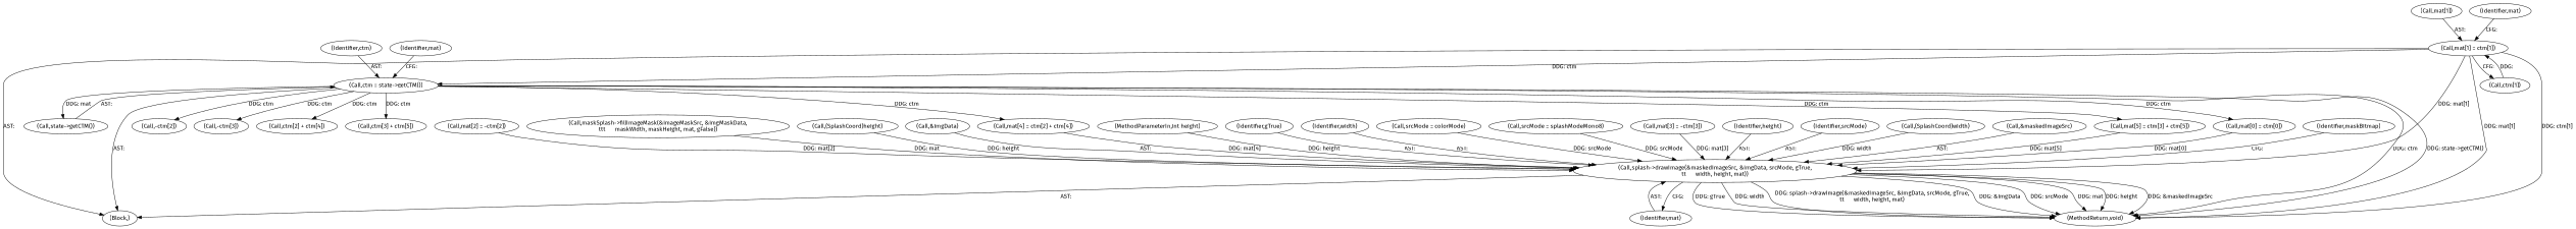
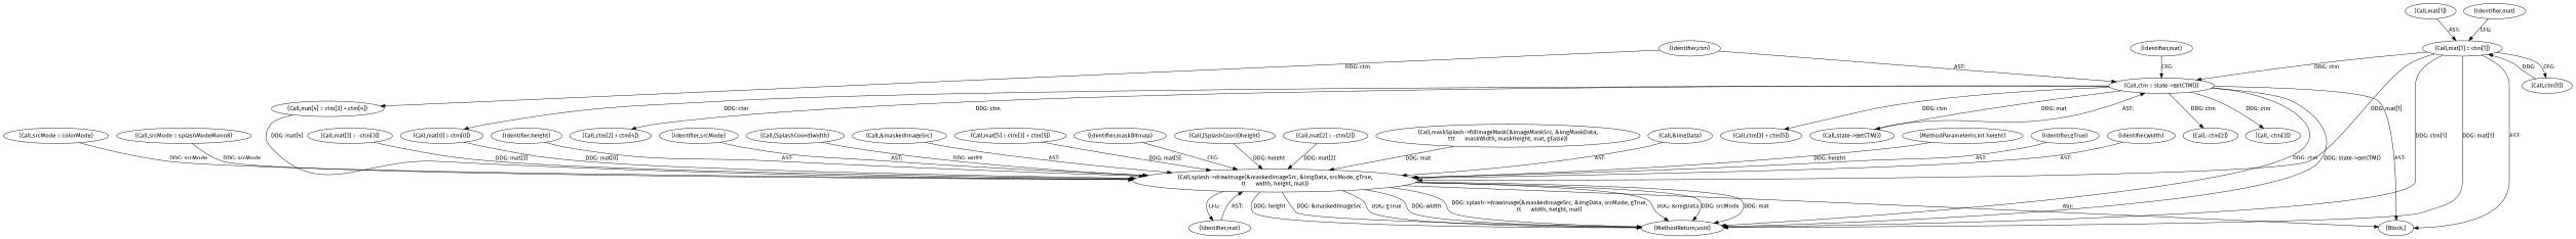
  digraph {
    fontname="Fira Sans"
    node [fontname="Fira Sans"]
    edge [fontname="Fira Sans"]
    n1 [label="(Call,mat[1] = ctm[1])"]
    n2 [label="(Call,splash->drawImage(&maskedImageSrc, &imgData, srcMode, gTrue,\n\t\t      width, height, mat))"]
    n3 [label="(MethodReturn,void)"]
    n4 [label="(Block,)"]
    n5 [label="(Call,ctm[1])"]
    n6 [label="(Call,ctm = state->getCTM())"]
    n7 [label="(Identifier,mat)"]
    n8 [label="(Call,ctm[3] + ctm[5])"]
    n9 [label="(Call,state->getCTM())"]
    n10 [label="(Call,mat[5] = ctm[3] + ctm[5])"]
    n11 [label="(Call,mat[0] = ctm[0])"]
    n12 [label="(Call,mat[4] = ctm[2] + ctm[4])"]
    n13 [label="(Call,-ctm[2])"]
    n14 [label="(Call,-ctm[3])"]
    n15 [label="(Call,ctm[2] + ctm[4])"]
    n16 [label="(Identifier,maskBitmap)"]
    n17 [label="(Identifier,ctm)"]
    n18 [label="(Call,mat[2] = -ctm[2])"]
    n19 [label="(Call,maskSplash->fillImageMask(&imageMaskSrc, &imgMaskData,\n\t\t\t      maskWidth, maskHeight, mat, gFalse))"]
    n20 [label="(Call,(SplashCoord)height)"]
    n21 [label="(Call,&imgData)"]
    n22 [label="(MethodParameterIn,int height)"]
    n23 [label="(Identifier,gTrue)"]
    n24 [label="(Identifier,width)"]
    n25 [label="(Call,srcMode = colorMode)"]
    n26 [label="(Call,srcMode = splashModeMono8)"]
    n27 [label="(Call,mat[1])"]
    n28 [label="(Identifier,mat)"]
    n29 [label="(Identifier,mat)"]
    n30 [label="(Call,mat[3] = -ctm[3])"]
    n31 [label="(Identifier,height)"]
    n32 [label="(Identifier,srcMode)"]
    n33 [label="(Call,(SplashCoord)width)"]
    n34 [label="(Call,&maskedImageSrc)"]
    n1 -> n2 [label="DDG: mat[1]"]
    n1 -> n3 [label="DDG: mat[1]"]
    n1 -> n3 [label="DDG: ctm[1]"]
    n1 -> n4 [label="AST: "]
    n1 -> n5 [label="CFG: "]
    n1 -> n6 [label="DDG: ctm"]
    n2 -> n3 [label="DDG: &maskedImageSrc"]
    n2 -> n3 [label="DDG: gTrue"]
    n2 -> n3 [label="DDG: width"]
    n2 -> n3 [label="DDG: splash->drawImage(&maskedImageSrc, &imgData, srcMode, gTrue,\n\t\t      width, height, mat)"]
    n2 -> n3 [label="DDG: &imgData"]
    n2 -> n3 [label="DDG: srcMode"]
    n2 -> n3 [label="DDG: mat"]
    n2 -> n3 [label="DDG: height"]
    n2 -> n4 [label="AST: "]
    n2 -> n7 [label="CFG: "]
    n5 -> n1 [label="DDG: "]
    n6 -> n3 [label="DDG: ctm"]
    n6 -> n3 [label="DDG: state->getCTM()"]
    n6 -> n4 [label="AST: "]
    n6 -> n8 [label="DDG: ctm"]
    n6 -> n9 [label="DDG: mat"]
-   n6 -> n10 [label="DDG: ctm"]
    n6 -> n11 [label="DDG: ctm"]
-   n6 -> n12 [label="DDG: ctm"]
+   n17 -> n12 [label="DDG: ctm"]
    n6 -> n13 [label="DDG: ctm"]
    n6 -> n14 [label="DDG: ctm"]
    n6 -> n15 [label="DDG: ctm"]
    n7 -> n2 [label="AST: "]
    n9 -> n6 [label="AST: "]
    n10 -> n2 [label="DDG: mat[5]"]
    n11 -> n2 [label="DDG: mat[0]"]
    n12 -> n2 [label="DDG: mat[4]"]
    n16 -> n2 [label="CFG: "]
    n17 -> n6 [label="AST: "]
    n18 -> n2 [label="DDG: mat[2]"]
    n19 -> n2 [label="DDG: mat"]
    n20 -> n2 [label="DDG: height"]
    n21 -> n2 [label="AST: "]
    n22 -> n2 [label="DDG: height"]
    n23 -> n2 [label="AST: "]
    n24 -> n2 [label="AST: "]
    n25 -> n2 [label="DDG: srcMode"]
    n26 -> n2 [label="DDG: srcMode"]
    n27 -> n1 [label="AST: "]
    n28 -> n6 [label="CFG: "]
    n29 -> n1 [label="CFG: "]
    n30 -> n2 [label="DDG: mat[3]"]
    n31 -> n2 [label="AST: "]
    n32 -> n2 [label="AST: "]
    n33 -> n2 [label="DDG: width"]
    n34 -> n2 [label="AST: "]
  }
